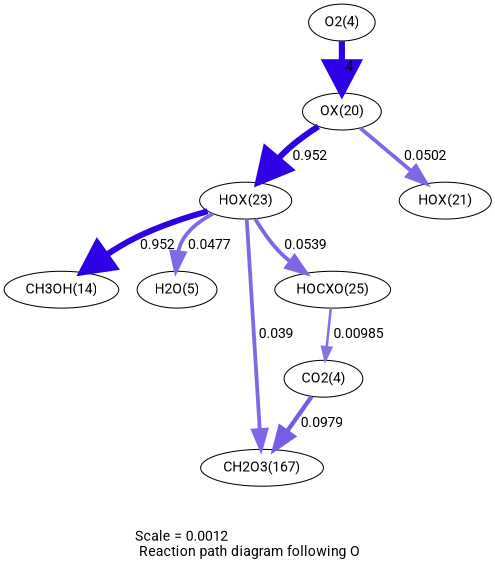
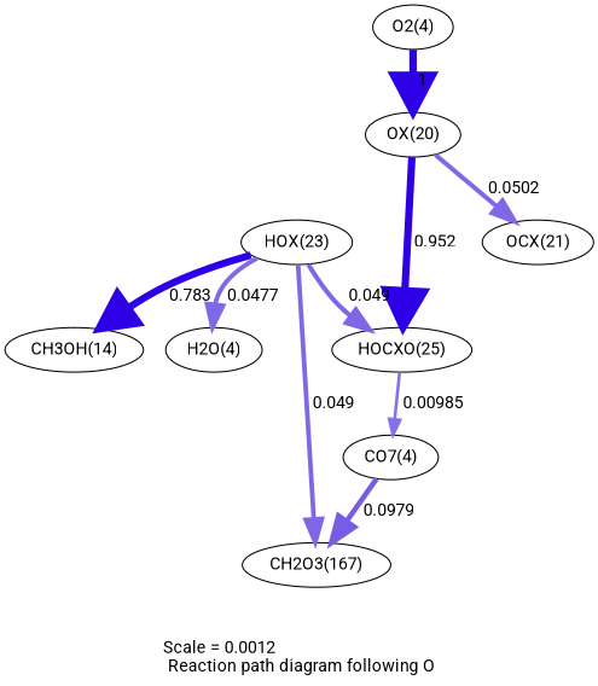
  digraph {
    fontname=Roboto
    label="Scale = 0.0012\l Reaction path diagram following O"
    node [fontname=Roboto]
    edge [fontname=Roboto]
    n1 [label="O2(4)"]
    n2 [label="OX(20)"]
    n3 [label="HOX(23)"]
-   n4 [label="HOX(21)"]
+   n4 [label="OCX(21)"]
    n5 [label="CH3OH(14)"]
-   n6 [label="H2O(5)"]
+   n6 [label="H2O(4)"]
    n7 [label="HOCXO(25)"]
    n8 [label="CH2O3(167)"]
-   n9 [label="CO2(4)"]
-   n1 -> n2 [arrowsize=3 color="0.7, 1.5, 0.9" label=" 4" penwidth=6]
-   n2 -> n3 [arrowsize=2.98 color="0.7, 1.45, 0.9" label=" 0.952" penwidth=5.96]
+   n9 [label="CO7(4)"]
+   n1 -> n2 [arrowsize=3 color="0.7, 1.5, 0.9" label=" 1" penwidth=6]
+   n2 -> n7 [arrowsize=2.98 color="0.7, 1.45, 0.9" label=" 0.952" penwidth=5.96]
    n2 -> n4 [arrowsize=1.87 color="0.7, 0.55, 0.9" label=" 0.0502" penwidth=3.74]
-   n3 -> n5 [arrowsize=2.91 color="0.7, 1.28, 0.9" label=" 0.952" penwidth=5.82]
+   n3 -> n5 [arrowsize=2.91 color="0.7, 1.28, 0.9" label=" 0.783" penwidth=5.82]
    n3 -> n6 [arrowsize=1.85 color="0.7, 0.548, 0.9" label=" 0.0477" penwidth=3.7]
-   n3 -> n7 [arrowsize=1.9 color="0.7, 0.554, 0.9" label=" 0.0539" penwidth=3.79]
-   n3 -> n8 [arrowsize=1.86 color="0.7, 0.549, 0.9" label=" 0.039" penwidth=3.72]
+   n3 -> n7 [arrowsize=1.9 color="0.7, 0.554, 0.9" label=" 0.049" penwidth=3.79]
+   n3 -> n8 [arrowsize=1.86 color="0.7, 0.549, 0.9" label=" 0.049" penwidth=3.72]
    n7 -> n9 [arrowsize=1.26 color="0.7, 0.51, 0.9" label=" 0.00985" penwidth=2.51]
    n9 -> n8 [arrowsize=2.12 color="0.7, 0.598, 0.9" label=" 0.0979" penwidth=4.25]
  }
